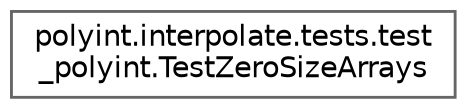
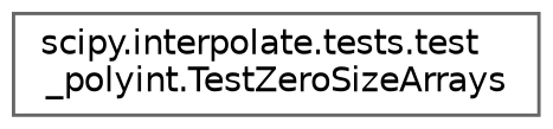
  digraph {
    rankdir=LR
-   n1 [color=grey40 fillcolor=white fontname=Helvetica fontsize=10 height=0.2 label="polyint.interpolate.tests.test\l_polyint.TestZeroSizeArrays" shape=box style=filled width=0.4]
+   n1 [color=grey40 fillcolor=white fontname=Helvetica fontsize=10 height=0.2 label="scipy.interpolate.tests.test\l_polyint.TestZeroSizeArrays" shape=box style=filled width=0.4]
  }
